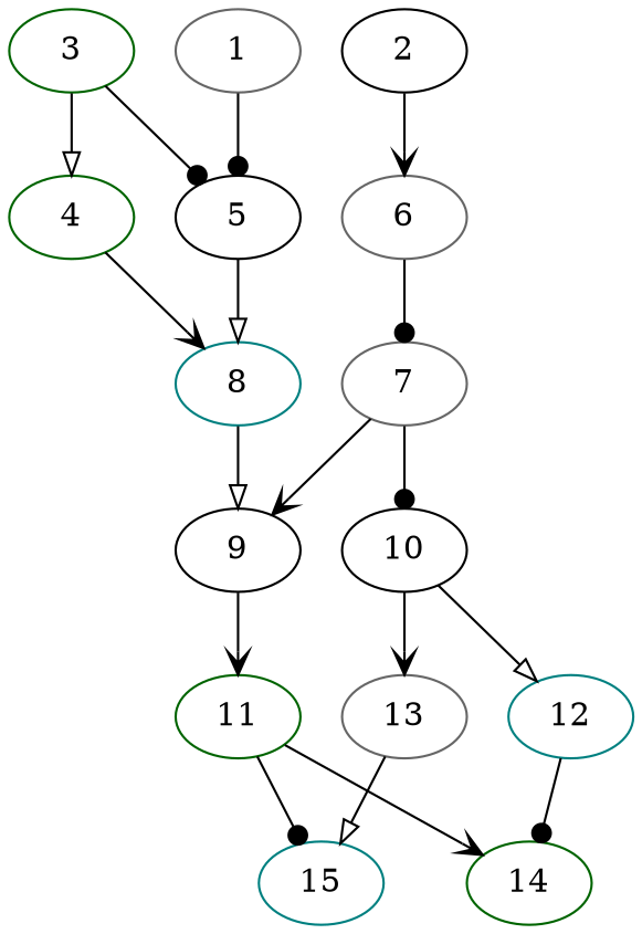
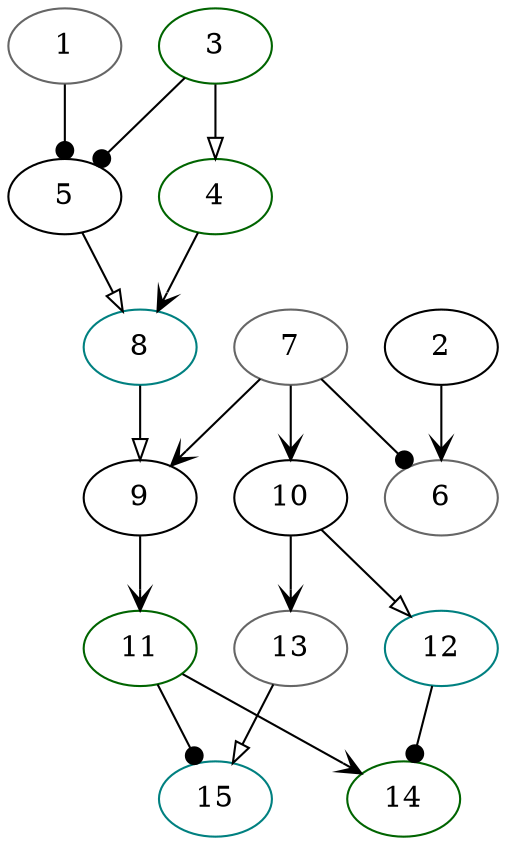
  digraph {
    node [alpha=0.03 color=gray40]
    edge [arrowhead=vee]
    1 [alpha=0.00 expect_size=42101760]
    5 [alpha=0.02 color=black expect_size=32339968]
    8 [alpha=0.04 color=teal expect_size=45929472]
    9 [alpha=0.15 color=black expect_size=48453632]
    2 [color=black expect_size=10218496]
    6 [alpha=0.19 expect_size=30358528]
    3 [color=darkgreen expect_size=14588928]
    4 [color=darkgreen expect_size=49944576]
    7 [alpha=0.14 expect_size=30961664]
    10 [alpha=0.12 color=black expect_size=8324096]
    11 [alpha=0.11 color=darkgreen expect_size=28133376]
    12 [alpha=0.11 color=teal expect_size=28581888]
    13 [alpha=0.12 expect_size=35764224]
    14 [alpha=0.06 color=darkgreen expect_size=43887616]
    15 [alpha=0.05 color=teal expect_size=50565120]
    1 -> 5 [arrowhead=dot]
    5 -> 8 [arrowhead=onormal]
    8 -> 9 [arrowhead=onormal]
    9 -> 11
    2 -> 6
-   6 -> 7 [arrowhead=dot]
+   7 -> 6 [arrowhead=dot]
    3 -> 5 [arrowhead=dot]
    3 -> 4 [arrowhead=onormal]
    4 -> 8
    7 -> 9
-   7 -> 10 [arrowhead=dot]
+   7 -> 10
    10 -> 12 [arrowhead=onormal]
    10 -> 13
    11 -> 14
    11 -> 15 [arrowhead=dot]
    12 -> 14 [arrowhead=dot]
    13 -> 15 [arrowhead=onormal]
  }
